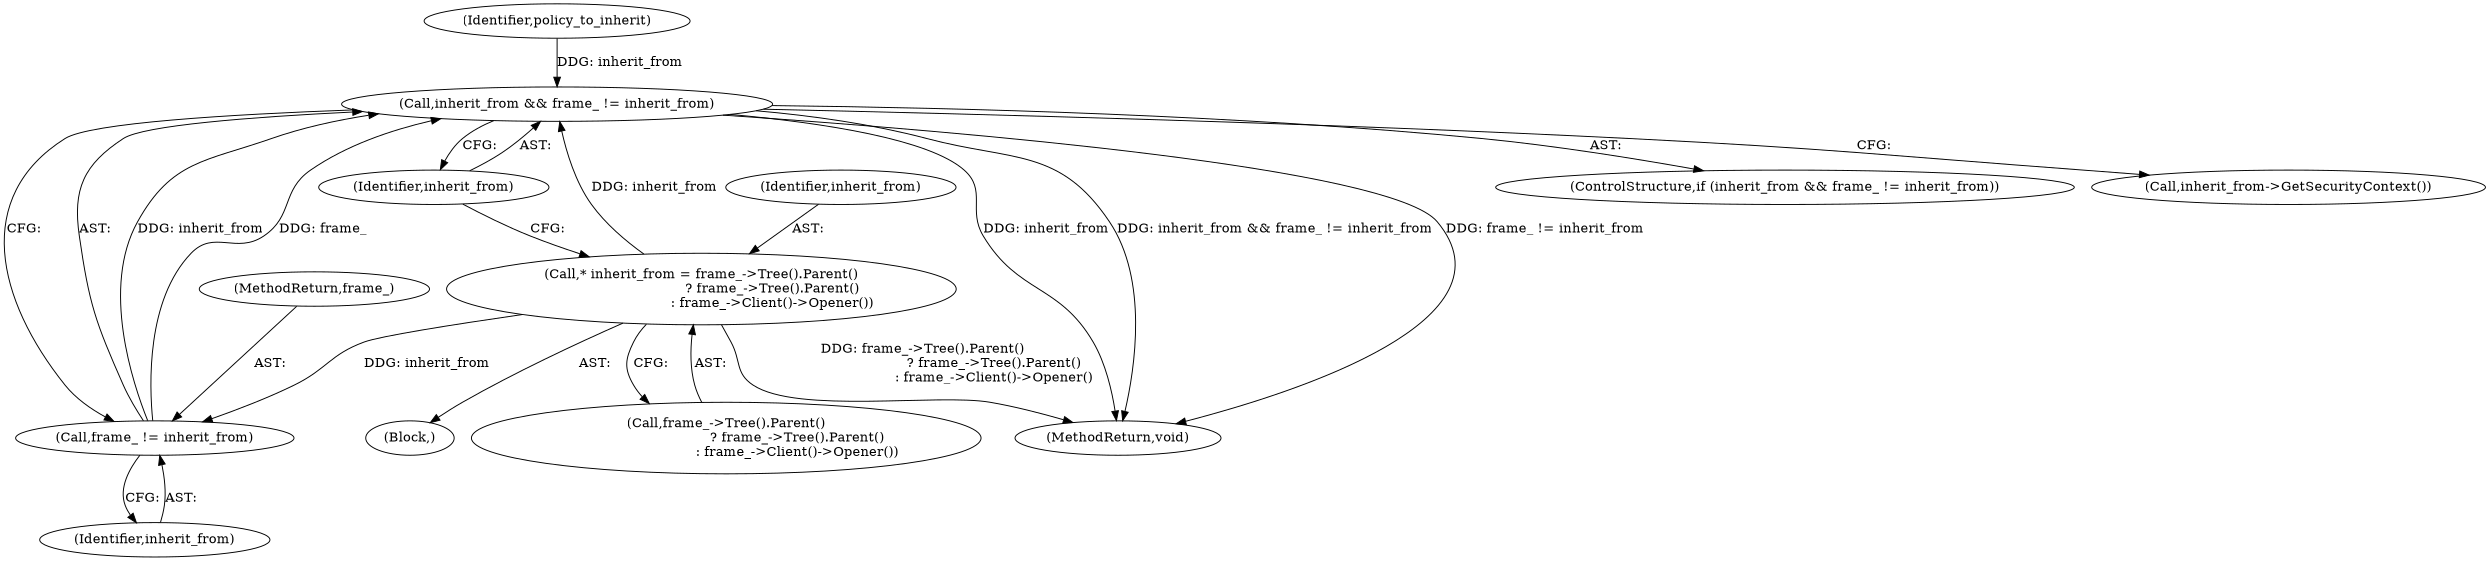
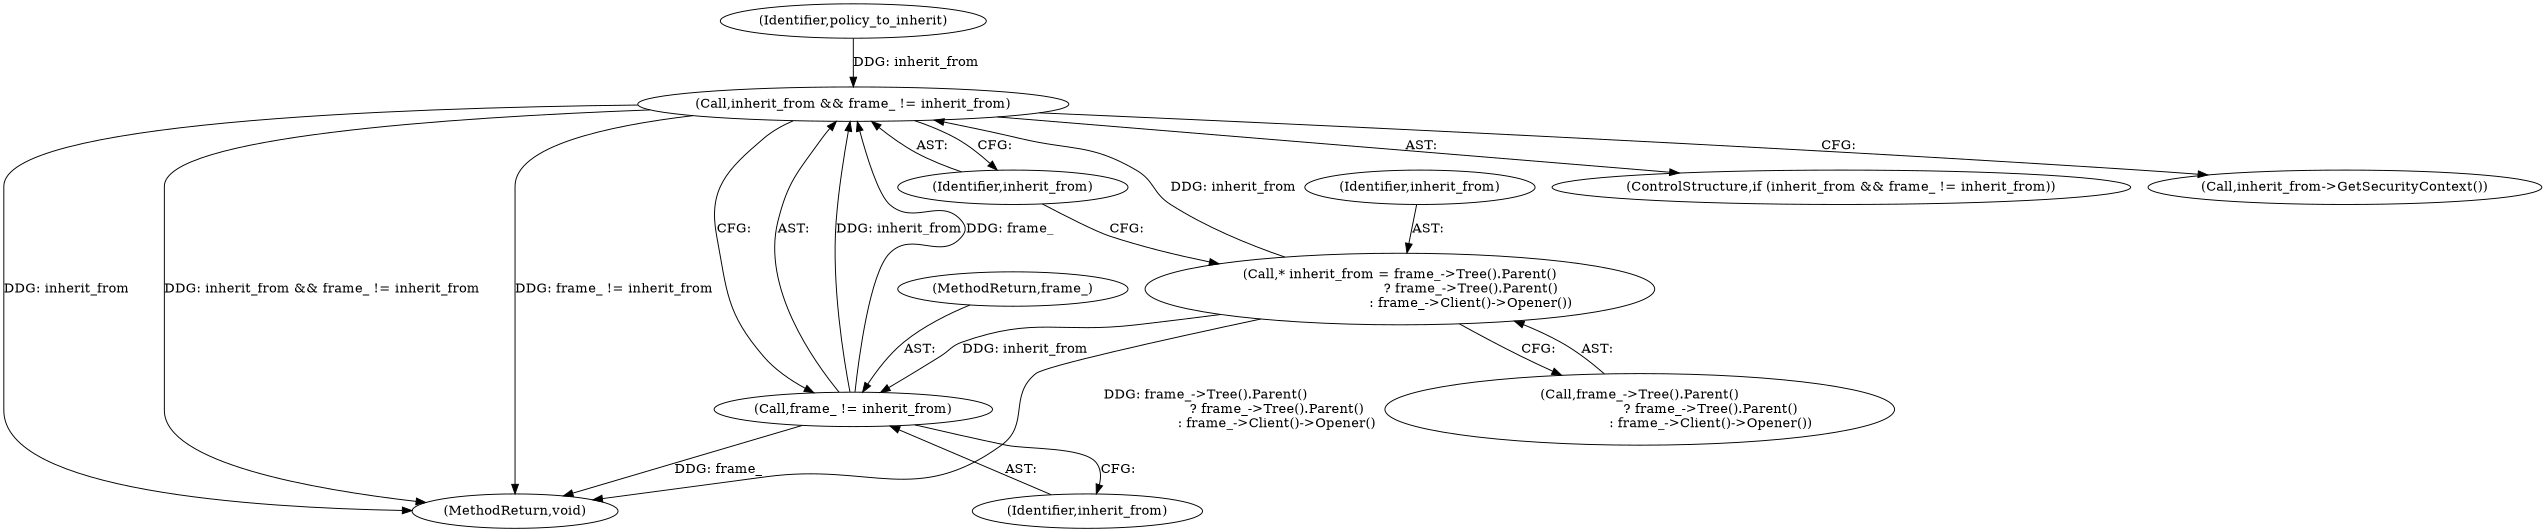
  digraph {
    n1 [label="(Call,inherit_from && frame_ != inherit_from)"]
    n2 [label="(Call,frame_ != inherit_from)"]
    n3 [label="(Identifier,inherit_from)"]
    n4 [label="(ControlStructure,if (inherit_from && frame_ != inherit_from))"]
    n5 [label="(MethodReturn,void)"]
    n6 [label="(Call,inherit_from->GetSecurityContext())"]
    n7 [label="(Identifier,inherit_from)"]
    n8 [label="(Call,* inherit_from = frame_->Tree().Parent()\n                                 ? frame_->Tree().Parent()\n                                 : frame_->Client()->Opener())"]
-   n9 [label="(Block,)"]
    n10 [label="(Call,frame_->Tree().Parent()\n                                 ? frame_->Tree().Parent()\n                                 : frame_->Client()->Opener())"]
    n11 [label="(Identifier,policy_to_inherit)"]
    n12 [label="(MethodReturn,frame_)"]
    n13 [label="(Identifier,inherit_from)"]
    n1 -> n2 [label="CFG: "]
    n1 -> n3 [label="CFG: "]
    n1 -> n4 [label="AST: "]
    n1 -> n5 [label="DDG: inherit_from"]
    n1 -> n5 [label="DDG: inherit_from && frame_ != inherit_from"]
    n1 -> n5 [label="DDG: frame_ != inherit_from"]
    n1 -> n6 [label="CFG: "]
    n2 -> n1 [label="AST: "]
    n2 -> n1 [label="DDG: inherit_from"]
    n2 -> n1 [label="DDG: frame_"]
+   n2 -> n5 [label="DDG: frame_"]
    n2 -> n7 [label="CFG: "]
    n3 -> n1 [label="AST: "]
    n3 -> n8 [label="CFG: "]
    n7 -> n2 [label="AST: "]
    n8 -> n1 [label="DDG: inherit_from"]
    n8 -> n2 [label="DDG: inherit_from"]
    n8 -> n5 [label="DDG: frame_->Tree().Parent()\n                                 ? frame_->Tree().Parent()\n                                 : frame_->Client()->Opener()"]
-   n8 -> n9 [label="AST: "]
    n8 -> n10 [label="CFG: "]
    n10 -> n8 [label="AST: "]
    n11 -> n1 [label="DDG: inherit_from"]
    n12 -> n2 [label="AST: "]
    n13 -> n8 [label="AST: "]
  }
